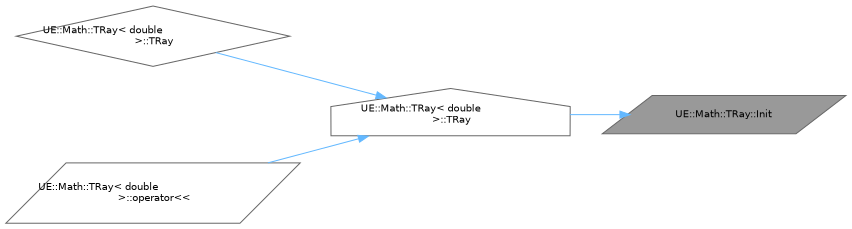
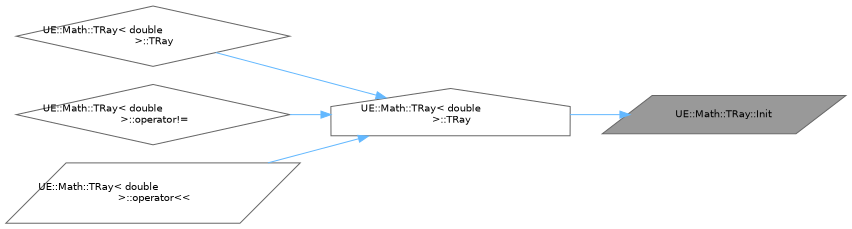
  digraph {
    rankdir=RL
    node [color=grey40 fillcolor=white fontname=Helvetica fontsize=10 shape=parallelogram style=filled]
    edge [color=steelblue1 dir=back fontname=Helvetica fontsize=10 labelfontname=Helvetica labelfontsize=10 style=solid]
    n1 [color=gray40 fillcolor=grey60 fontcolor=black height=0.2 label="UE::Math::TRay::Init" width=0.4]
    n2 [height=0.2 label="UE::Math::TRay\< double\l \>::TRay" shape=house width=0.4]
    n3 [height=0.2 label="UE::Math::TRay\< double\l \>::TRay" shape=diamond width=0.4]
+   n4 [height=0.2 label="UE::Math::TRay\< double\l \>::operator!=" shape=diamond width=0.4]
    n5 [height=0.2 label="UE::Math::TRay\< double\l \>::operator\<\<" width=0.4]
    n1 -> n2
    n2 -> n3
+   n2 -> n4
    n2 -> n5
  }
